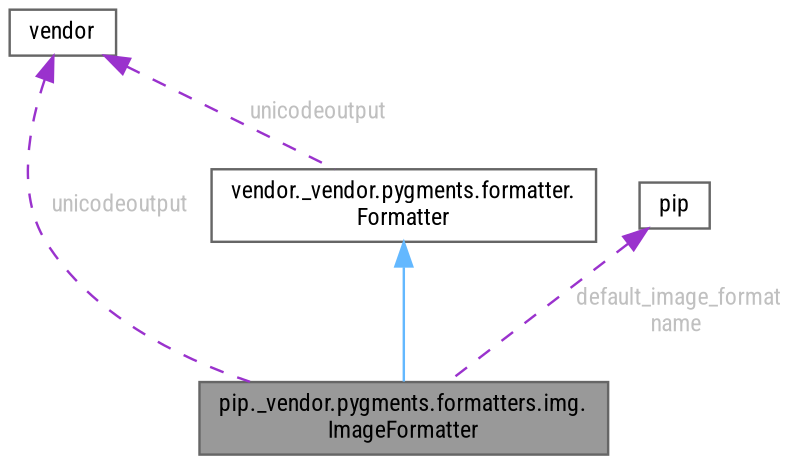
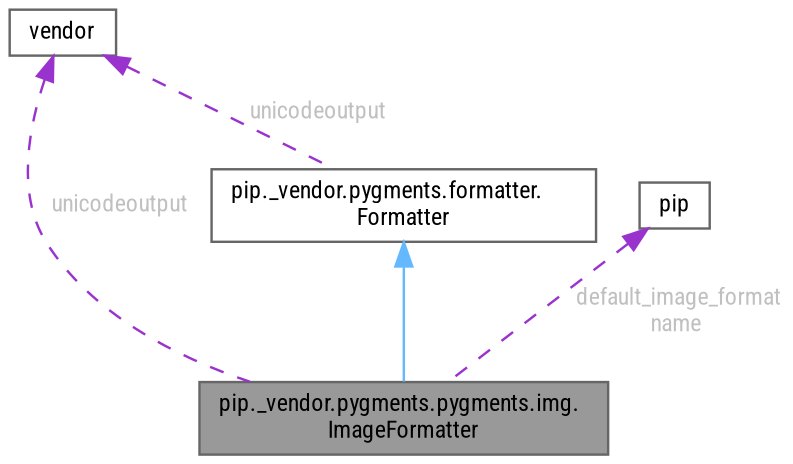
  digraph {
    fontname="Roboto Condensed"
    node [color=gray40 fillcolor=white fontname="Roboto Condensed" fontsize=10 shape=box style=filled]
    edge [color=darkorchid3 dir=back fontname="Roboto Condensed" fontsize=10 labelfontname=Helvetica labelfontsize=10 style=dashed fontcolor=grey]
-   n1 [fillcolor=grey60 fontcolor=black height=0.2 label="pip._vendor.pygments.formatters.img.\lImageFormatter" width=0.4]
-   n2 [height=0.2 label="vendor._vendor.pygments.formatter.\lFormatter" width=0.4]
+   n1 [fillcolor=grey60 fontcolor=black height=0.2 label="pip._vendor.pygments.pygments.img.\lImageFormatter" width=0.4]
+   n2 [height=0.2 label="pip._vendor.pygments.formatter.\lFormatter" width=0.4]
    n3 [height=0.2 label=vendor width=0.4]
    n4 [height=0.2 label=pip width=0.4]
    n2 -> n1 [color=steelblue1 style=solid fontcolor=""]
    n3 -> n1 [label=" unicodeoutput"]
    n3 -> n2 [label=" unicodeoutput"]
    n4 -> n1 [label=" default_image_format\nname"]
  }
